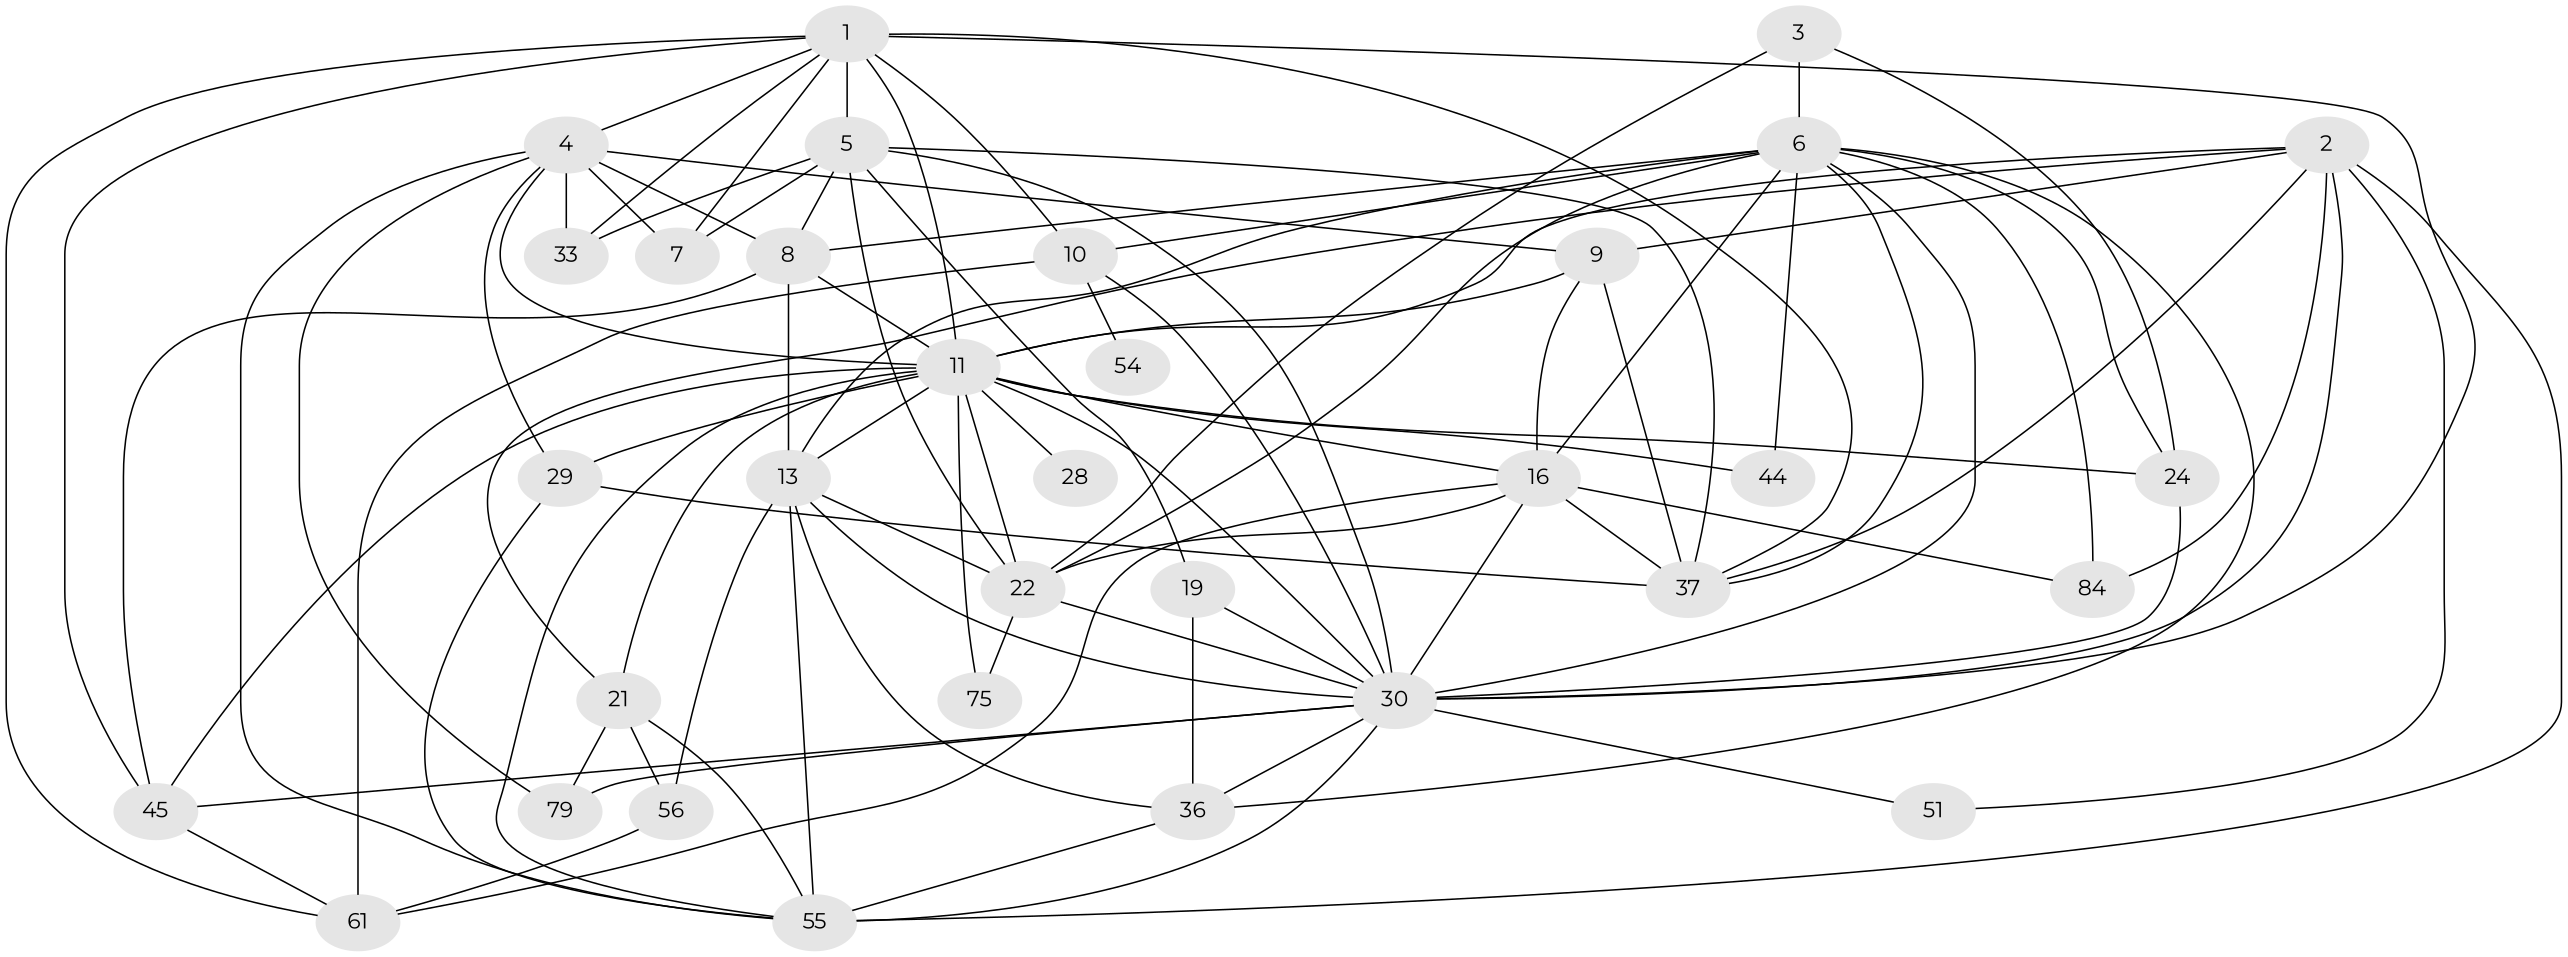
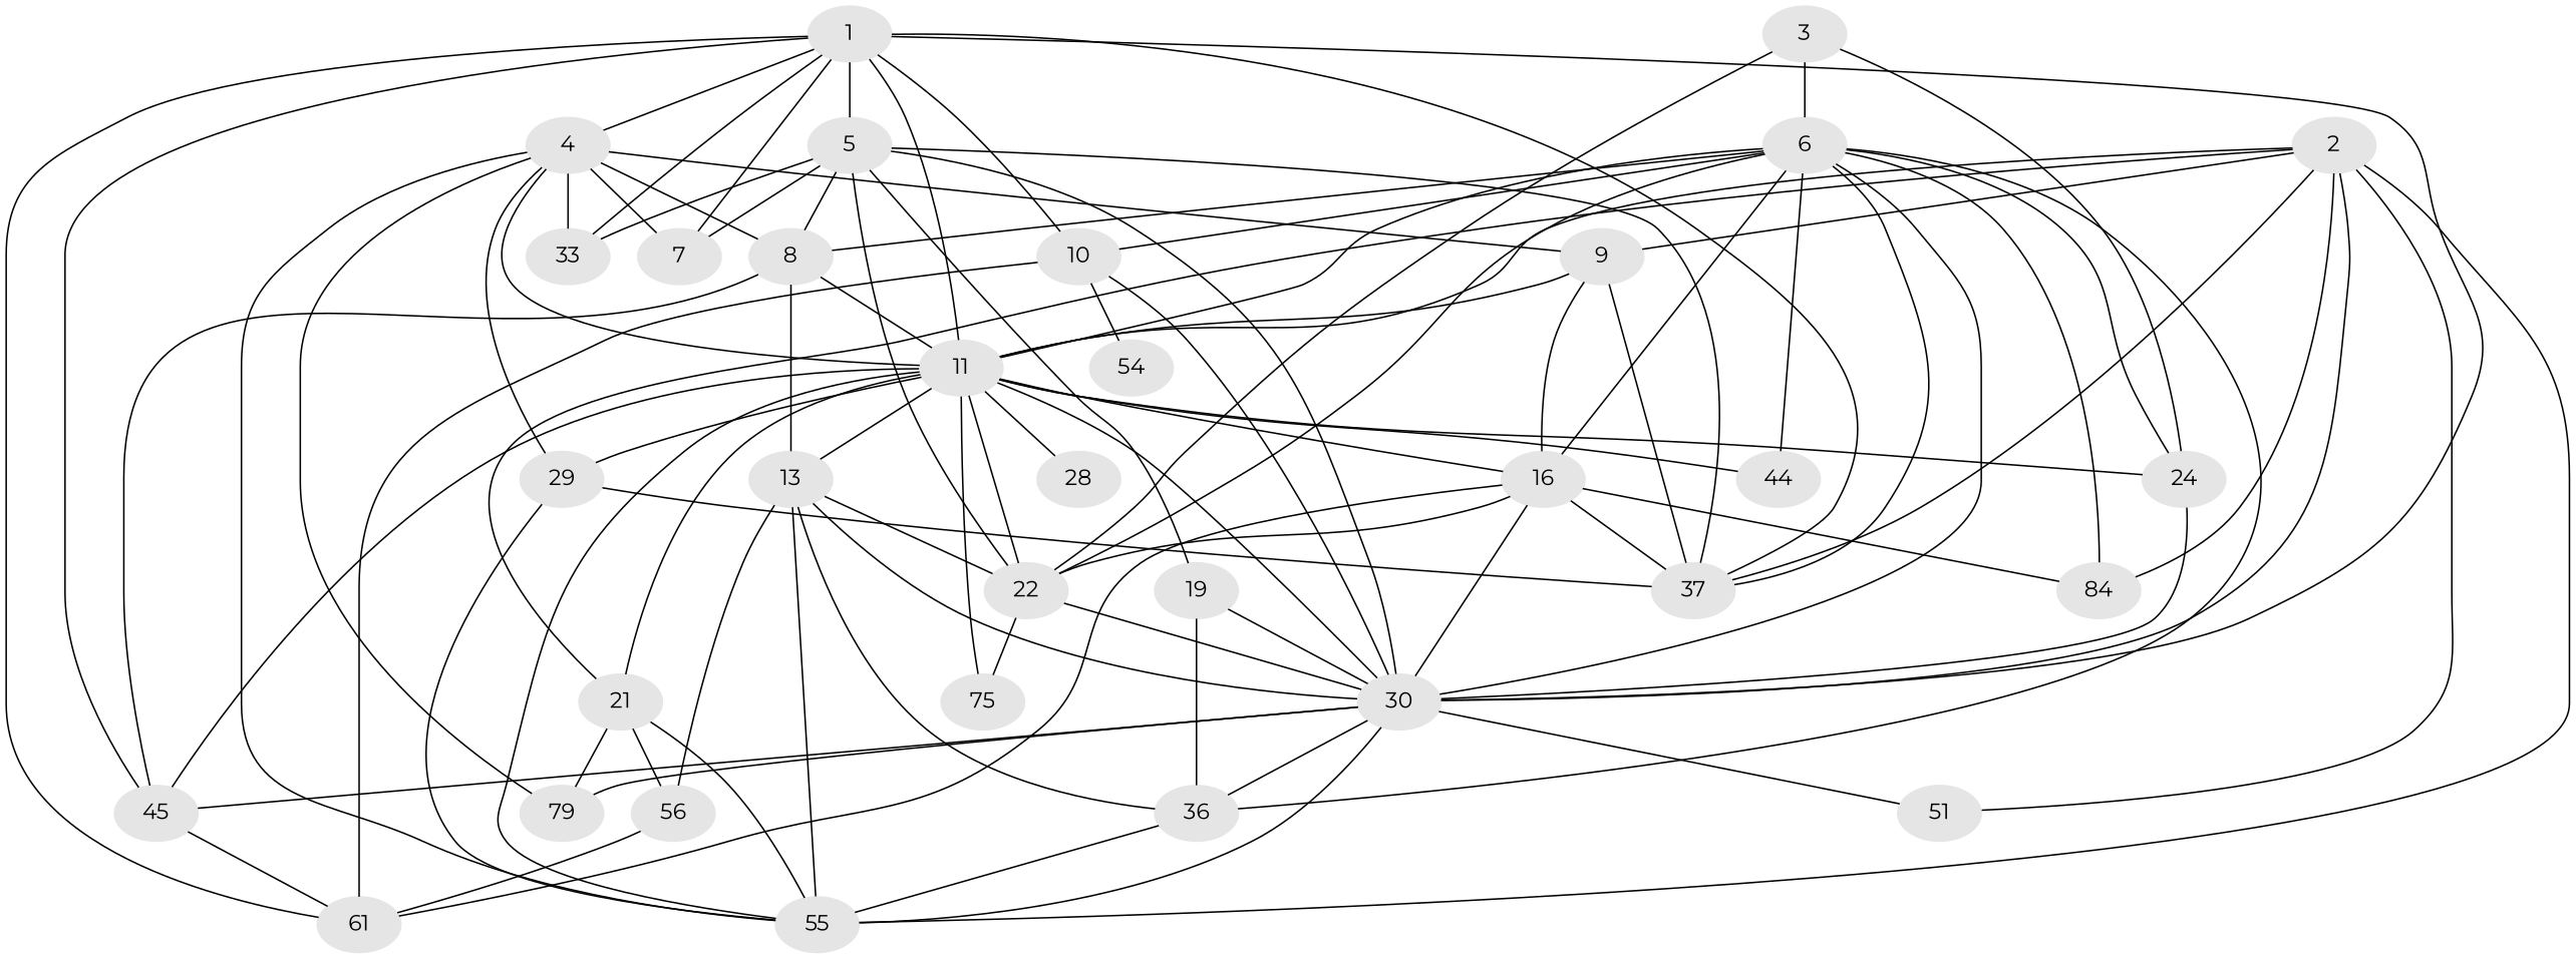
  graph {
    fontname=Montserrat
    node [color=gray90 fontname=Montserrat style=filled]
    edge [fontname=Montserrat]
    1 [super="+78+67+82"]
    4 [super="+65"]
    5 [super="+41+25+17+31"]
    7 [super="+50"]
    10 [super="+76"]
    11 [super="+12"]
    30 [super="+34+70+43+42"]
    33
    37 [super="+48"]
    45 [super="+63"]
    61 [super="+80+73"]
    9
    55 [super="+60"]
    8 [super="+64+18+15"]
    29 [super="+52"]
    79
    22 [super="+85+72"]
    19 [super="+40"]
    54
    21 [super="+62"]
    24 [super="+32"]
    13 [super="+49+66"]
    16 [super="+20"]
    44
    28
    75
    51
    36
    2 [super="+53+27"]
    84
    56
    6 [super="+57+26+58+47"]
    3
    1 -- 4
    1 -- 5
    1 -- 7
    1 -- 10
    1 -- 11 [weight=2]
    1 -- 30
    1 -- 33
    1 -- 37
    1 -- 45
    1 -- 61
    4 -- 7
    4 -- 11
    4 -- 33
    4 -- 9
    4 -- 55
    4 -- 8
    4 -- 29
    4 -- 79
    5 -- 7
    5 -- 30 [weight=3]
    5 -- 33
    5 -- 37 [weight=2]
    5 -- 8 [weight=2]
    5 -- 22
    5 -- 19
    10 -- 30
    10 -- 61
    10 -- 54
    11 -- 30
    11 -- 45
    11 -- 55
    11 -- 29
    11 -- 22
    11 -- 21
    11 -- 24
    11 -- 13
    11 -- 16
    11 -- 44
    11 -- 28 [weight=2]
    11 -- 75
    30 -- 45
    30 -- 55
    30 -- 79
    30 -- 51
    30 -- 36
    45 -- 61
    9 -- 11
    9 -- 37
    9 -- 16
    8 -- 11 [weight=3]
    8 -- 45
    8 -- 13
    29 -- 37
    29 -- 55
    22 -- 30
    22 -- 75
    19 -- 30 [weight=2]
    19 -- 36
    21 -- 55 [weight=2]
    21 -- 79
    21 -- 56
    24 -- 30
    13 -- 30
    13 -- 55
    13 -- 22
    13 -- 36
    13 -- 56
    16 -- 30
    16 -- 37 [weight=2]
    16 -- 61
    16 -- 22
    16 -- 84
    36 -- 55
    2 -- 11
    2 -- 30 [weight=2]
    2 -- 37
    2 -- 9
    2 -- 55
    2 -- 21
    2 -- 51
    2 -- 84
    56 -- 61
    6 -- 10 [weight=2]
    6 -- 30 [weight=2]
    6 -- 37
    6 -- 8 [weight=2]
    6 -- 22
    6 -- 24 [weight=3]
-   6 -- 13
+   6 -- 11
    6 -- 16
    6 -- 44
    6 -- 36
    6 -- 84
    3 -- 22
    3 -- 24
    3 -- 6 [weight=2]
  }
